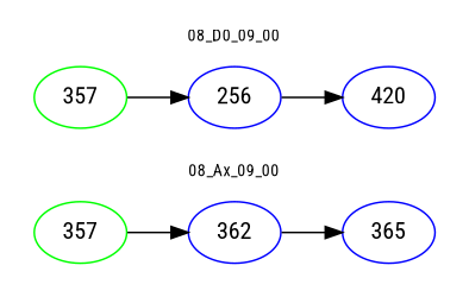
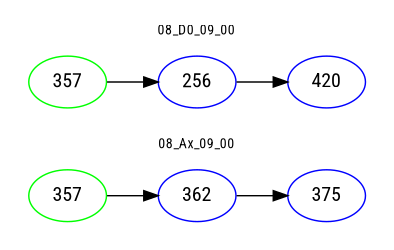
  digraph {
    fontname="Roboto Condensed"
    rankdir=LR
    node [color=blue fontname="Roboto Condensed"]
    edge [color=black fontname="Roboto Condensed"]
    n1 [color=green label=357]
    n2 [label=362]
-   n3 [label=365]
+   n3 [label=375]
    n4 [color=green label=357]
    n5 [label=256]
    n6 [label=420]
    subgraph cluster_1 {
      color=white
      fontsize=10
      label="08_Ax_09_00"
      n1
      n2
      n3
    }
    subgraph cluster_2 {
      color=white
      fontsize=10
      label="08_D0_09_00"
      n4
      n5
      n6
    }
    n1 -> n2
    n2 -> n3
    n4 -> n5
    n5 -> n6
  }
